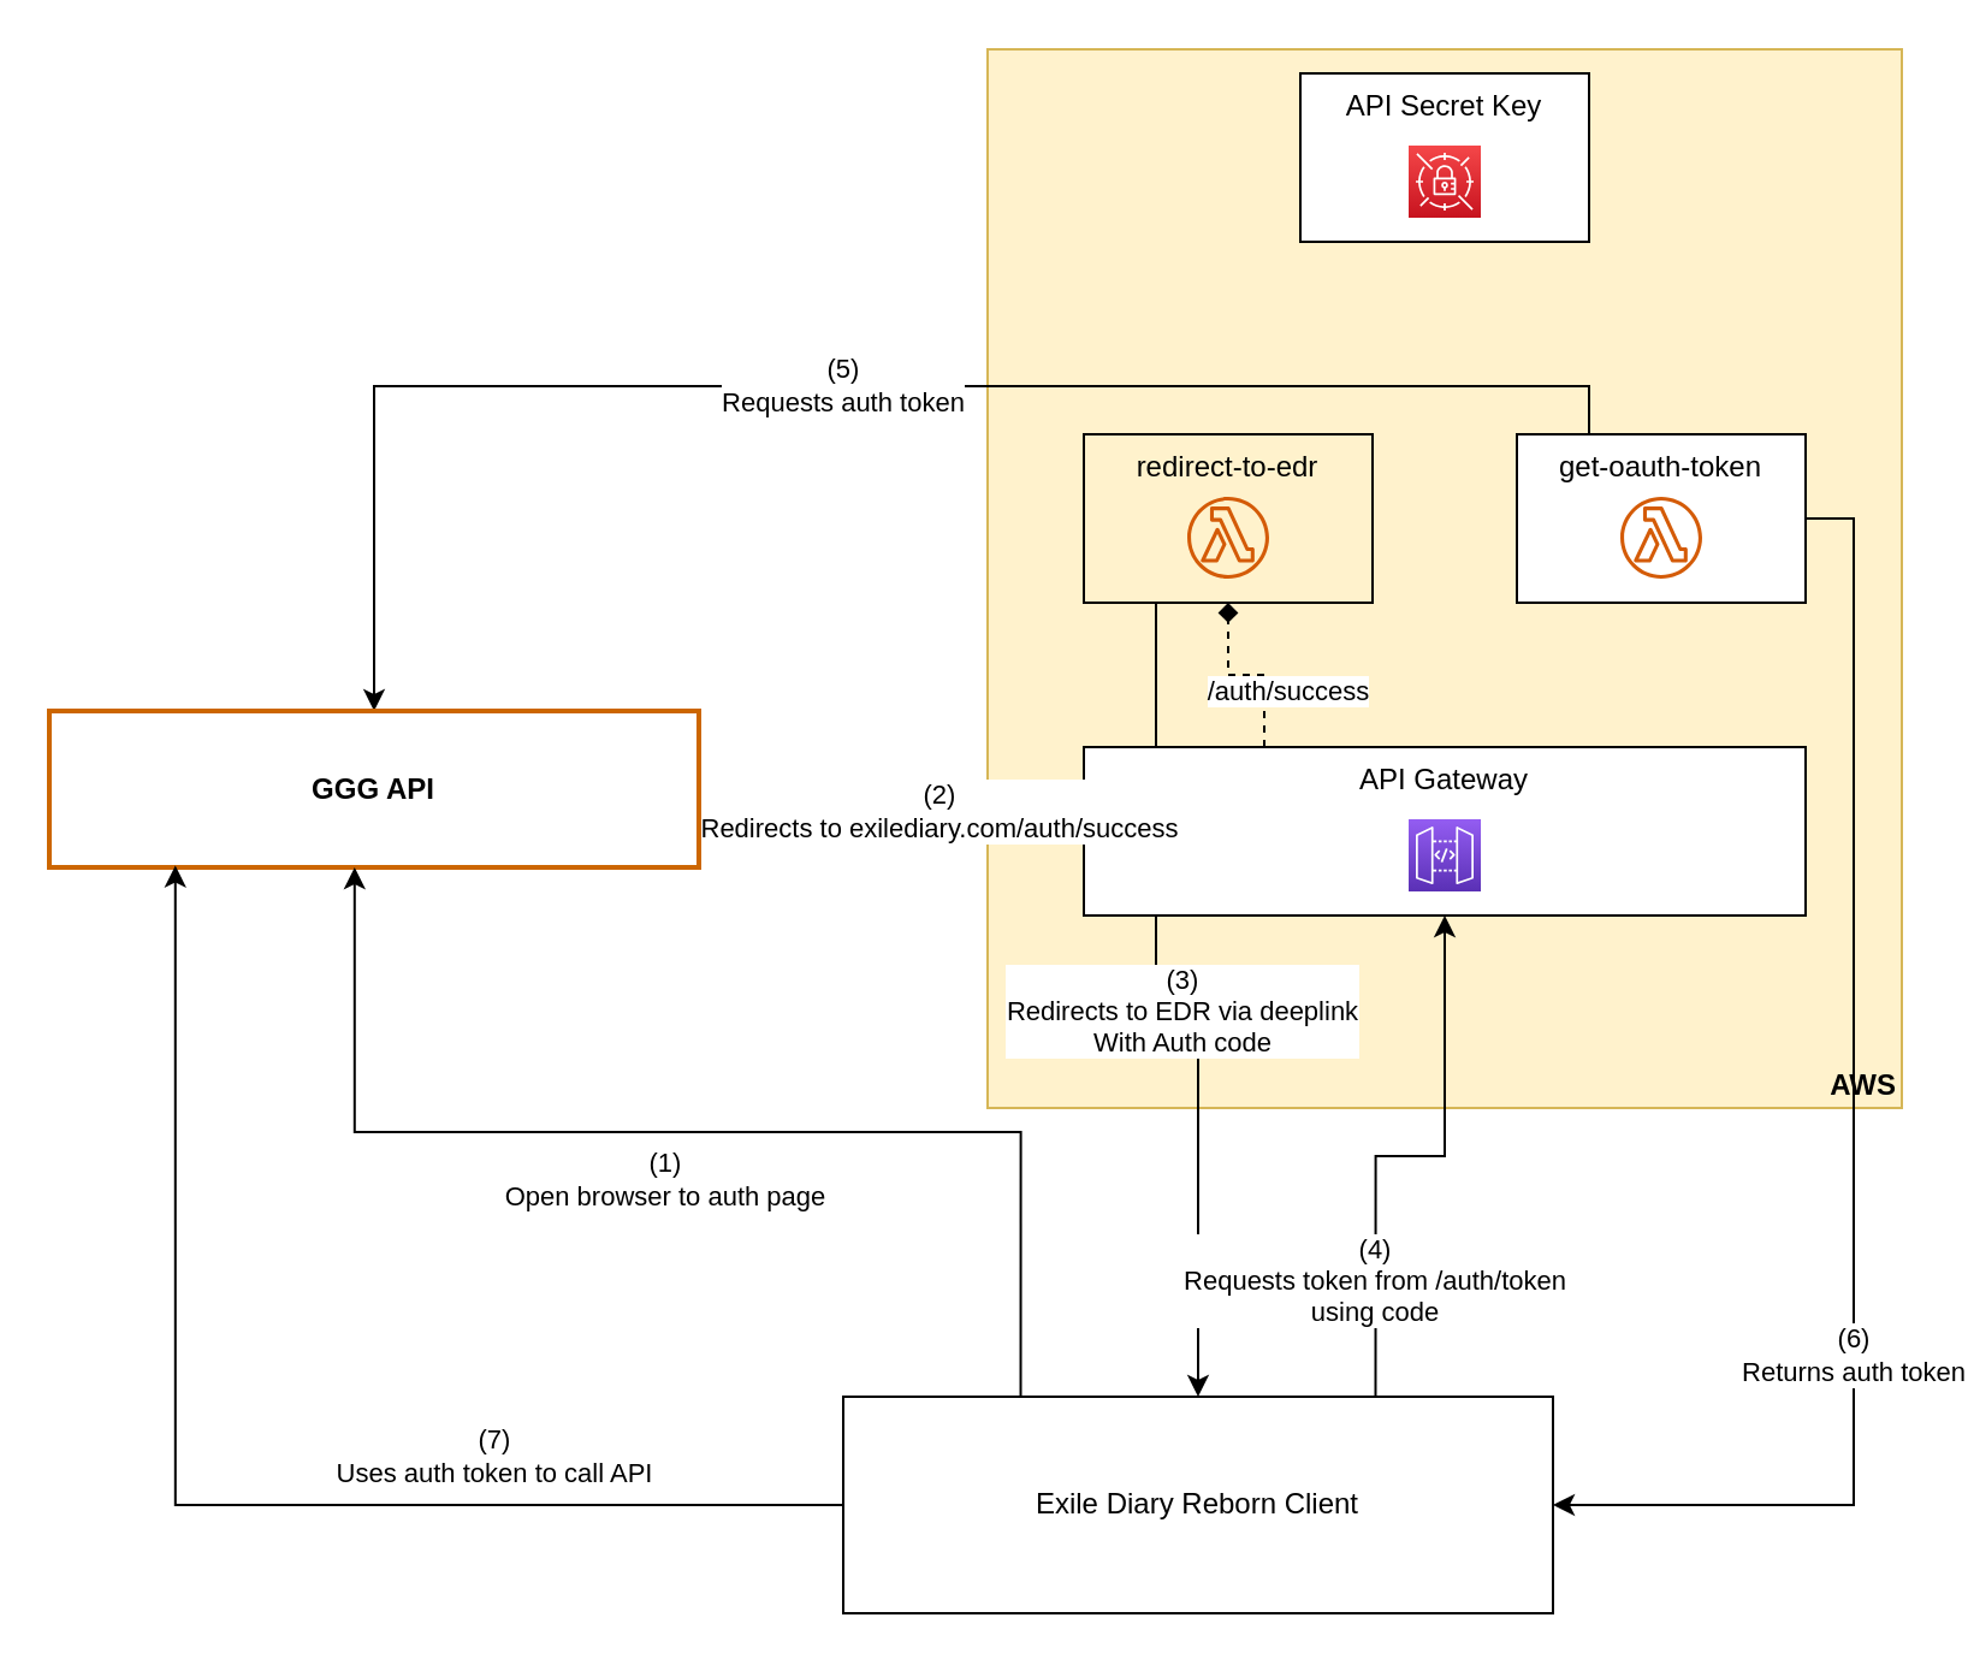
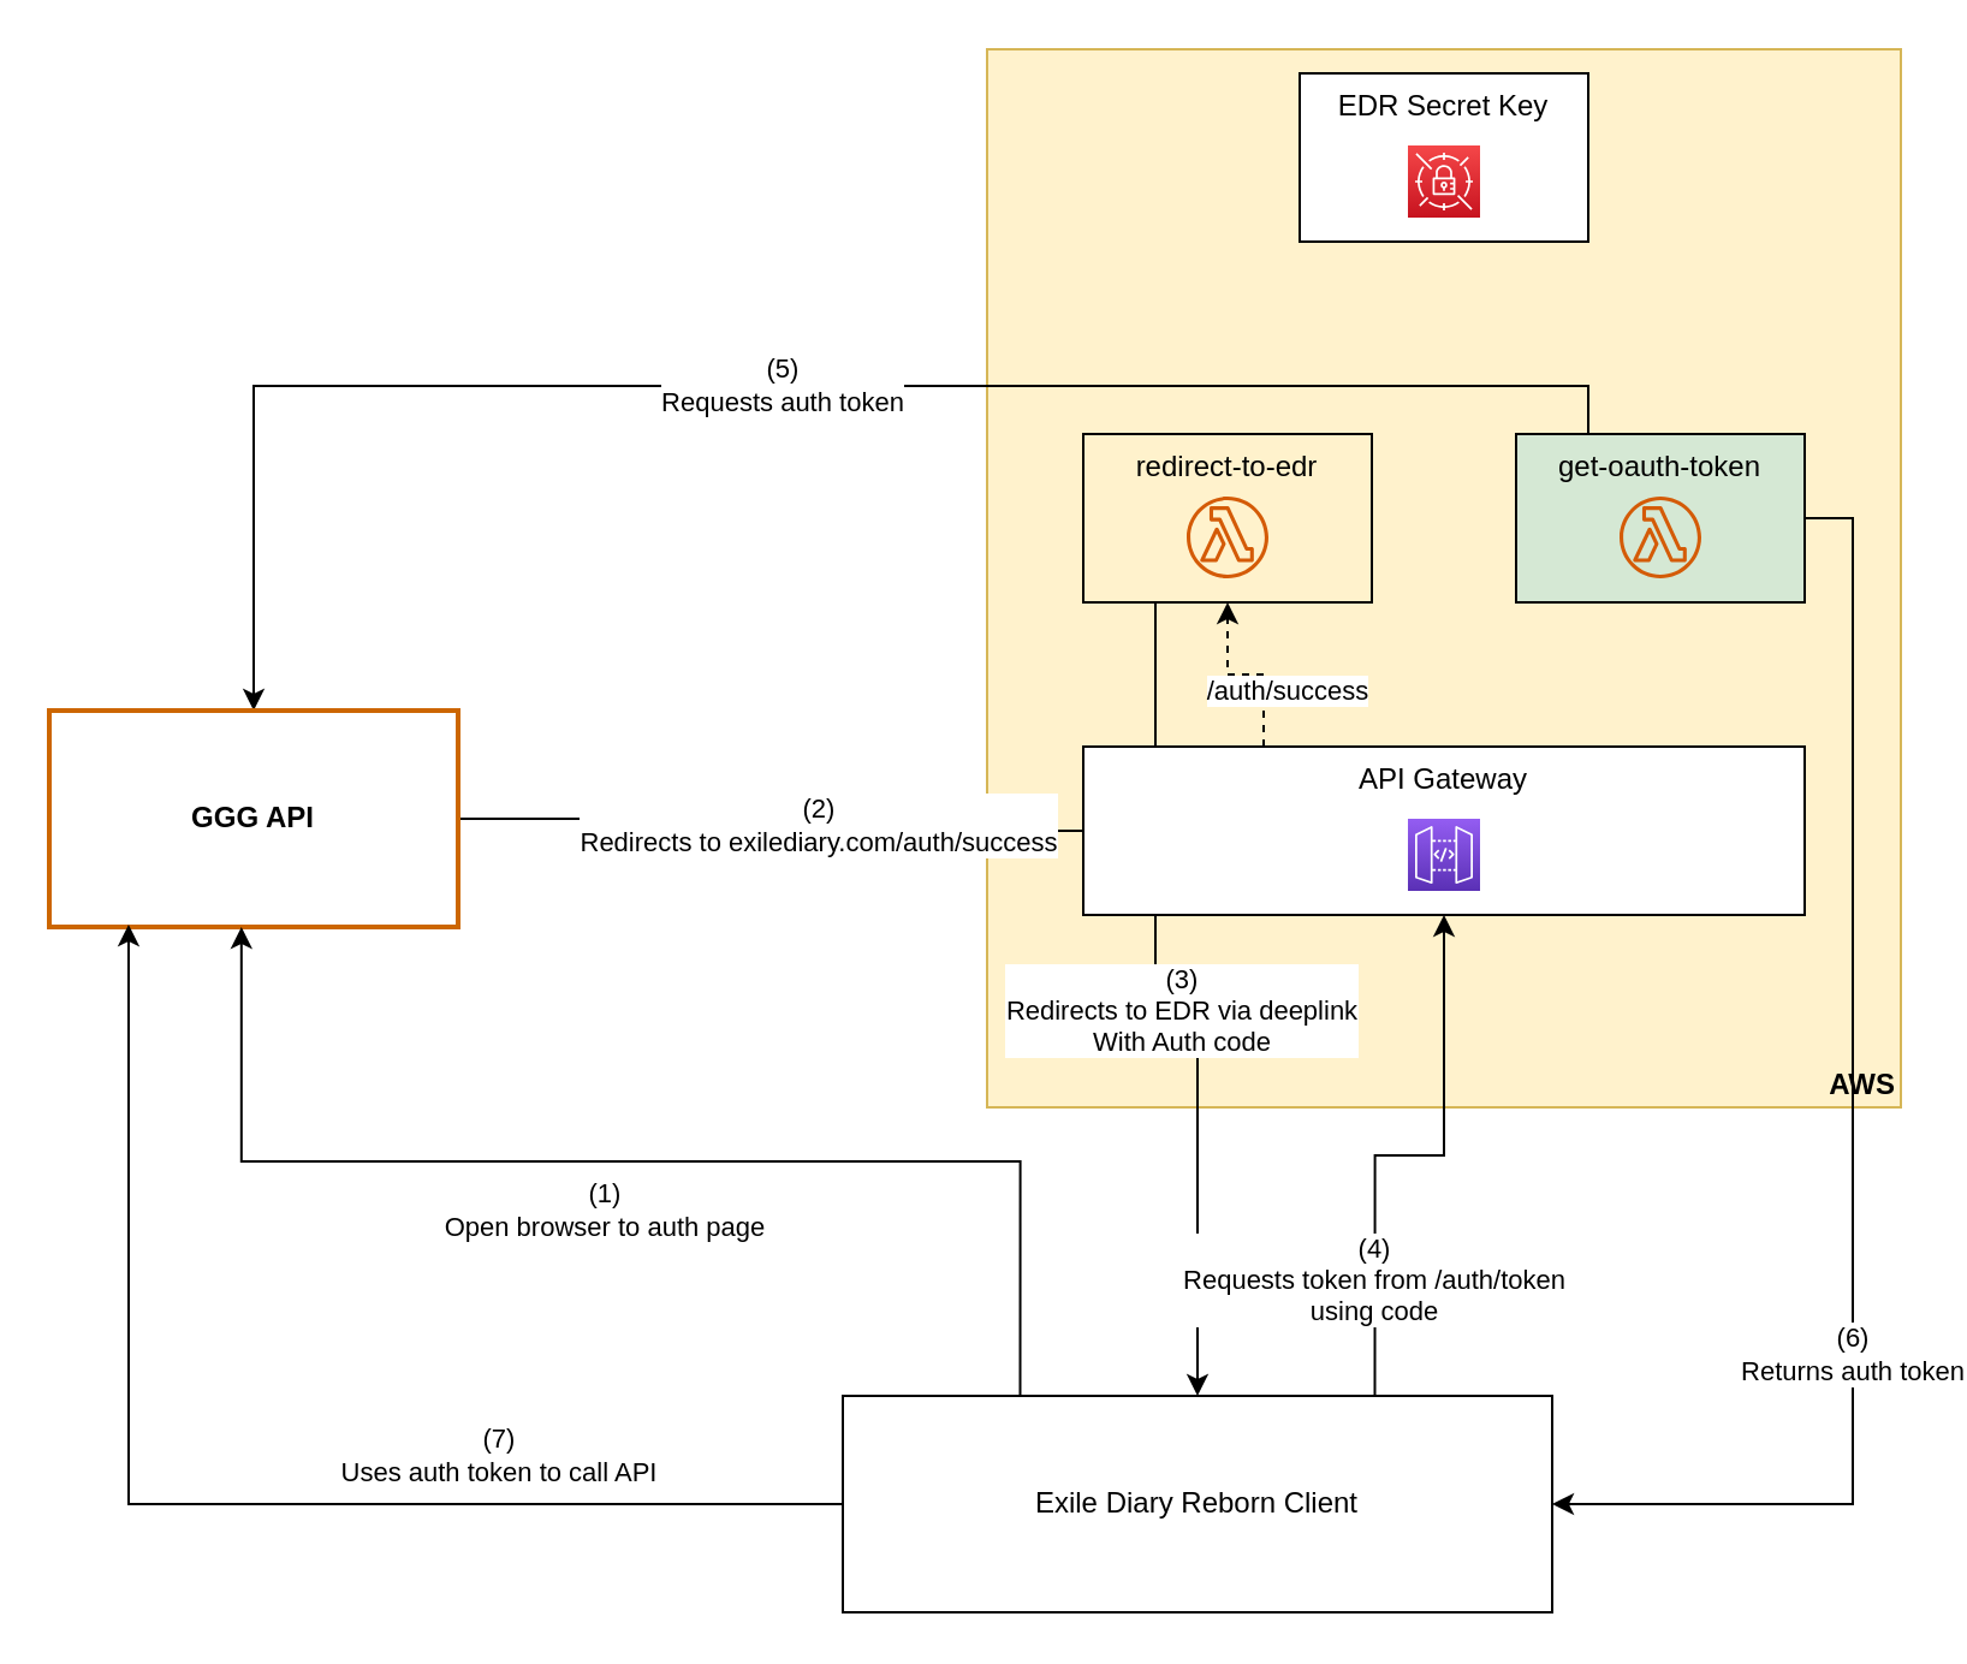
  <mxCell id="0" />
  <mxCell id="1" parent="0" />
  <mxCell id="2" value="&lt;div style=&quot;&quot;&gt;&lt;span style=&quot;background-color: initial;&quot;&gt;AWS&lt;/span&gt;&lt;/div&gt;" style="rounded=0;whiteSpace=wrap;html=1;fillColor=#fff2cc;strokeColor=#d6b656;verticalAlign=bottom;fontStyle=1;align=right;" vertex="1" parent="1"><mxGeometry x="410" y="20" width="380" height="440" as="geometry" /></mxCell>
  <mxCell id="3" value="redirect-to-edr" style="rounded=0;whiteSpace=wrap;html=1;verticalAlign=top;fillColor=#fff2cc;" vertex="1" parent="1"><mxGeometry x="450" y="180" width="120" height="70" as="geometry" /></mxCell>
  <mxCell id="4" value="(5)&lt;br&gt;Requests auth token" style="edgeStyle=orthogonalEdgeStyle;rounded=0;orthogonalLoop=1;jettySize=auto;html=1;exitX=0.25;exitY=0;exitDx=0;exitDy=0;entryX=0.5;entryY=0;entryDx=0;entryDy=0;" edge="1" parent="1" source="6" target="13"><mxGeometry relative="1" as="geometry" /></mxCell>
  <mxCell id="5" value="(6)&lt;br&gt;Returns auth token" style="edgeStyle=orthogonalEdgeStyle;rounded=0;orthogonalLoop=1;jettySize=auto;html=1;exitX=1;exitY=0.5;exitDx=0;exitDy=0;entryX=1;entryY=0.5;entryDx=0;entryDy=0;" edge="1" parent="1" source="6" target="17"><mxGeometry x="0.327" relative="1" as="geometry"><mxPoint as="offset" /></mxGeometry></mxCell>
- <mxCell id="6" value="get-oauth-token" style="rounded=0;whiteSpace=wrap;html=1;verticalAlign=top;" vertex="1" parent="1"><mxGeometry x="630" y="180" width="120" height="70" as="geometry" /></mxCell>
+ <mxCell id="6" value="get-oauth-token" style="rounded=0;whiteSpace=wrap;html=1;verticalAlign=top;fillColor=#d5e8d4;" vertex="1" parent="1"><mxGeometry x="630" y="180" width="120" height="70" as="geometry" /></mxCell>
  <mxCell id="7" value="" style="sketch=0;outlineConnect=0;fontColor=#232F3E;gradientColor=none;fillColor=#D45B07;strokeColor=none;dashed=0;verticalLabelPosition=bottom;verticalAlign=top;align=center;html=1;fontSize=12;fontStyle=0;aspect=fixed;pointerEvents=1;shape=mxgraph.aws4.lambda_function;" vertex="1" parent="1"><mxGeometry x="493" y="206" width="34" height="34" as="geometry" /></mxCell>
  <mxCell id="8" value="" style="sketch=0;outlineConnect=0;fontColor=#232F3E;gradientColor=none;fillColor=#D45B07;strokeColor=none;dashed=0;verticalLabelPosition=bottom;verticalAlign=top;align=center;html=1;fontSize=12;fontStyle=0;aspect=fixed;pointerEvents=1;shape=mxgraph.aws4.lambda_function;" vertex="1" parent="1"><mxGeometry x="673" y="206" width="34" height="34" as="geometry" /></mxCell>
- <mxCell id="9" value="/auth/success" style="edgeStyle=orthogonalEdgeStyle;rounded=0;orthogonalLoop=1;jettySize=auto;html=1;exitX=0.25;exitY=0;exitDx=0;exitDy=0;entryX=0.5;entryY=1;entryDx=0;entryDy=0;dashed=1;endArrow=diamond;" edge="1" parent="1" source="11" target="3"><mxGeometry x="-0.4" y="-10" relative="1" as="geometry"><mxPoint as="offset" /></mxGeometry></mxCell>
+ <mxCell id="9" value="/auth/success" style="edgeStyle=orthogonalEdgeStyle;rounded=0;orthogonalLoop=1;jettySize=auto;html=1;exitX=0.25;exitY=0;exitDx=0;exitDy=0;entryX=0.5;entryY=1;entryDx=0;entryDy=0;dashed=1;" edge="1" parent="1" source="11" target="3"><mxGeometry x="-0.4" y="-10" relative="1" as="geometry"><mxPoint as="offset" /></mxGeometry></mxCell>
  <mxCell id="10" value="(3)&lt;br&gt;Redirects to EDR via deeplink&lt;br&gt;With Auth code" style="edgeStyle=orthogonalEdgeStyle;rounded=0;orthogonalLoop=1;jettySize=auto;html=1;exitX=0.25;exitY=1;exitDx=0;exitDy=0;entryX=0.5;entryY=0;entryDx=0;entryDy=0;" edge="1" parent="1" source="3" target="17"><mxGeometry x="0.013" y="-5" relative="1" as="geometry"><mxPoint as="offset" /></mxGeometry></mxCell>
  <mxCell id="11" value="API Gateway" style="rounded=0;whiteSpace=wrap;html=1;verticalAlign=top;" vertex="1" parent="1"><mxGeometry x="450" y="310" width="300" height="70" as="geometry" /></mxCell>
  <mxCell id="12" value="(2)&lt;br&gt;Redirects to exilediary.com/auth/success" style="edgeStyle=orthogonalEdgeStyle;rounded=0;orthogonalLoop=1;jettySize=auto;html=1;exitX=1;exitY=0.5;exitDx=0;exitDy=0;entryX=0;entryY=0.5;entryDx=0;entryDy=0;endArrow=none;" edge="1" parent="1" source="13" target="11"><mxGeometry y="20" relative="1" as="geometry"><mxPoint as="offset" /></mxGeometry></mxCell>
- <mxCell id="13" value="GGG API" style="rounded=0;whiteSpace=wrap;html=1;fontStyle=1;align=center;verticalAlign=middle;strokeColor=#CC6600;strokeWidth=2;" vertex="1" parent="1"><mxGeometry x="20" y="295" width="270" height="65" as="geometry" /></mxCell>
+ <mxCell id="13" value="GGG API" style="rounded=0;whiteSpace=wrap;html=1;fontStyle=1;align=center;verticalAlign=middle;strokeColor=#CC6600;strokeWidth=2;" vertex="1" parent="1"><mxGeometry x="20" y="295" width="170" height="90" as="geometry" /></mxCell>
  <mxCell id="14" value="(1)&lt;br&gt;Open browser to auth page" style="edgeStyle=orthogonalEdgeStyle;rounded=0;orthogonalLoop=1;jettySize=auto;html=1;exitX=0.25;exitY=0;exitDx=0;exitDy=0;entryX=0.47;entryY=1;entryDx=0;entryDy=0;entryPerimeter=0;" edge="1" parent="1" source="17" target="13"><mxGeometry x="0.044" y="20" relative="1" as="geometry"><mxPoint x="1" as="offset" /></mxGeometry></mxCell>
  <mxCell id="15" value="(4)&lt;br&gt;Requests token from /auth/token&lt;br&gt;using code" style="edgeStyle=orthogonalEdgeStyle;rounded=0;orthogonalLoop=1;jettySize=auto;html=1;exitX=0.75;exitY=0;exitDx=0;exitDy=0;" edge="1" parent="1" source="17" target="11"><mxGeometry x="-0.579" relative="1" as="geometry"><mxPoint as="offset" /></mxGeometry></mxCell>
  <mxCell id="16" value="(7)&lt;br&gt;Uses auth token to call API" style="edgeStyle=orthogonalEdgeStyle;rounded=0;orthogonalLoop=1;jettySize=auto;html=1;exitX=0;exitY=0.5;exitDx=0;exitDy=0;entryX=0.194;entryY=0.989;entryDx=0;entryDy=0;entryPerimeter=0;" edge="1" parent="1" source="17" target="13"><mxGeometry x="-0.467" y="-20" relative="1" as="geometry"><mxPoint as="offset" /></mxGeometry></mxCell>
  <mxCell id="17" value="Exile Diary Reborn Client" style="rounded=0;whiteSpace=wrap;html=1;" vertex="1" parent="1"><mxGeometry x="350" y="580" width="295" height="90" as="geometry" /></mxCell>
- <mxCell id="18" value="API Secret Key" style="rounded=0;whiteSpace=wrap;html=1;verticalAlign=top;" vertex="1" parent="1"><mxGeometry x="540" y="30" width="120" height="70" as="geometry" /></mxCell>
+ <mxCell id="18" value="EDR Secret Key" style="rounded=0;whiteSpace=wrap;html=1;verticalAlign=top;" vertex="1" parent="1"><mxGeometry x="540" y="30" width="120" height="70" as="geometry" /></mxCell>
  <mxCell id="19" value="" style="sketch=0;points=[[0,0,0],[0.25,0,0],[0.5,0,0],[0.75,0,0],[1,0,0],[0,1,0],[0.25,1,0],[0.5,1,0],[0.75,1,0],[1,1,0],[0,0.25,0],[0,0.5,0],[0,0.75,0],[1,0.25,0],[1,0.5,0],[1,0.75,0]];outlineConnect=0;fontColor=#232F3E;gradientColor=#F54749;gradientDirection=north;fillColor=#C7131F;strokeColor=#ffffff;dashed=0;verticalLabelPosition=bottom;verticalAlign=top;align=center;html=1;fontSize=12;fontStyle=0;aspect=fixed;shape=mxgraph.aws4.resourceIcon;resIcon=mxgraph.aws4.secrets_manager;" vertex="1" parent="1"><mxGeometry x="585" y="60" width="30" height="30" as="geometry" /></mxCell>
  <mxCell id="20" value="" style="sketch=0;points=[[0,0,0],[0.25,0,0],[0.5,0,0],[0.75,0,0],[1,0,0],[0,1,0],[0.25,1,0],[0.5,1,0],[0.75,1,0],[1,1,0],[0,0.25,0],[0,0.5,0],[0,0.75,0],[1,0.25,0],[1,0.5,0],[1,0.75,0]];outlineConnect=0;fontColor=#232F3E;gradientColor=#945DF2;gradientDirection=north;fillColor=#5A30B5;strokeColor=#ffffff;dashed=0;verticalLabelPosition=bottom;verticalAlign=top;align=center;html=1;fontSize=12;fontStyle=0;aspect=fixed;shape=mxgraph.aws4.resourceIcon;resIcon=mxgraph.aws4.api_gateway;" vertex="1" parent="1"><mxGeometry x="585" y="340" width="30" height="30" as="geometry" /></mxCell>
